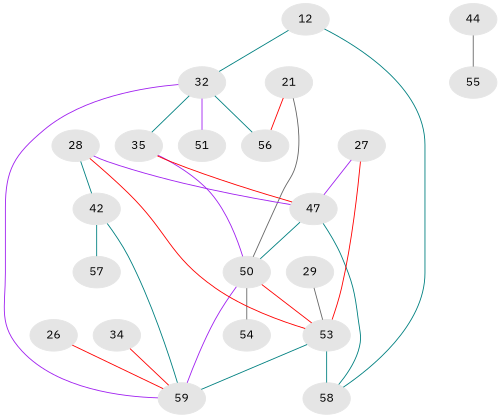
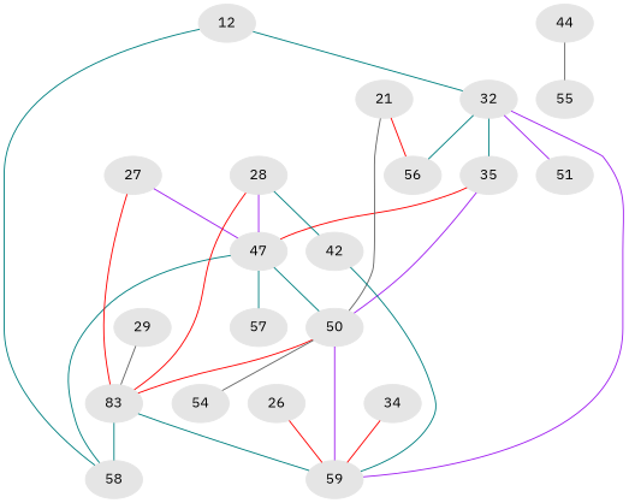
  graph {
    fontname="IBM Plex Sans"
    node [color=gray90 fontname="IBM Plex Sans" style=filled]
    edge [color=teal fontname="IBM Plex Sans"]
    32 [super="+13+18+16+9"]
    56 [super="+43"]
    59 [super="+4"]
    35 [super="+22"]
    51
    12
    58 [super="+30"]
    50 [super="+49+45+6+37"]
-   53 [super="+39+41+38"]
+   53 [super="+39+41+38" label=83]
    54 [super="+48"]
    21
    26
    47 [super="+46+25"]
    57
    27
    28 [super="+7"]
    42 [super="+31"]
    29
    34
    44
    55
    32 -- 56 [weight=2]
    32 -- 59 [color=purple]
    32 -- 35 [weight=2]
    32 -- 51 [color=purple]
    35 -- 50 [color=purple]
    35 -- 47 [color=red]
    12 -- 32
    12 -- 58
    50 -- 59 [color=purple weight=3]
    50 -- 53 [color=red]
    50 -- 54 [color=gray40 weight=2]
    53 -- 59
    53 -- 58 [weight=4]
    21 -- 56 [color=red]
    21 -- 50 [color=gray40]
    26 -- 59 [color=red]
    47 -- 58 [weight=2]
    47 -- 50 [weight=2]
-   42 -- 57
+   47 -- 57
    27 -- 53 [color=red]
    27 -- 47 [color=purple]
    28 -- 53 [color=red]
    28 -- 47 [color=purple]
    28 -- 42
    42 -- 59
    29 -- 53 [color=gray40]
    34 -- 59 [color=red]
    44 -- 55 [color=gray40]
  }
